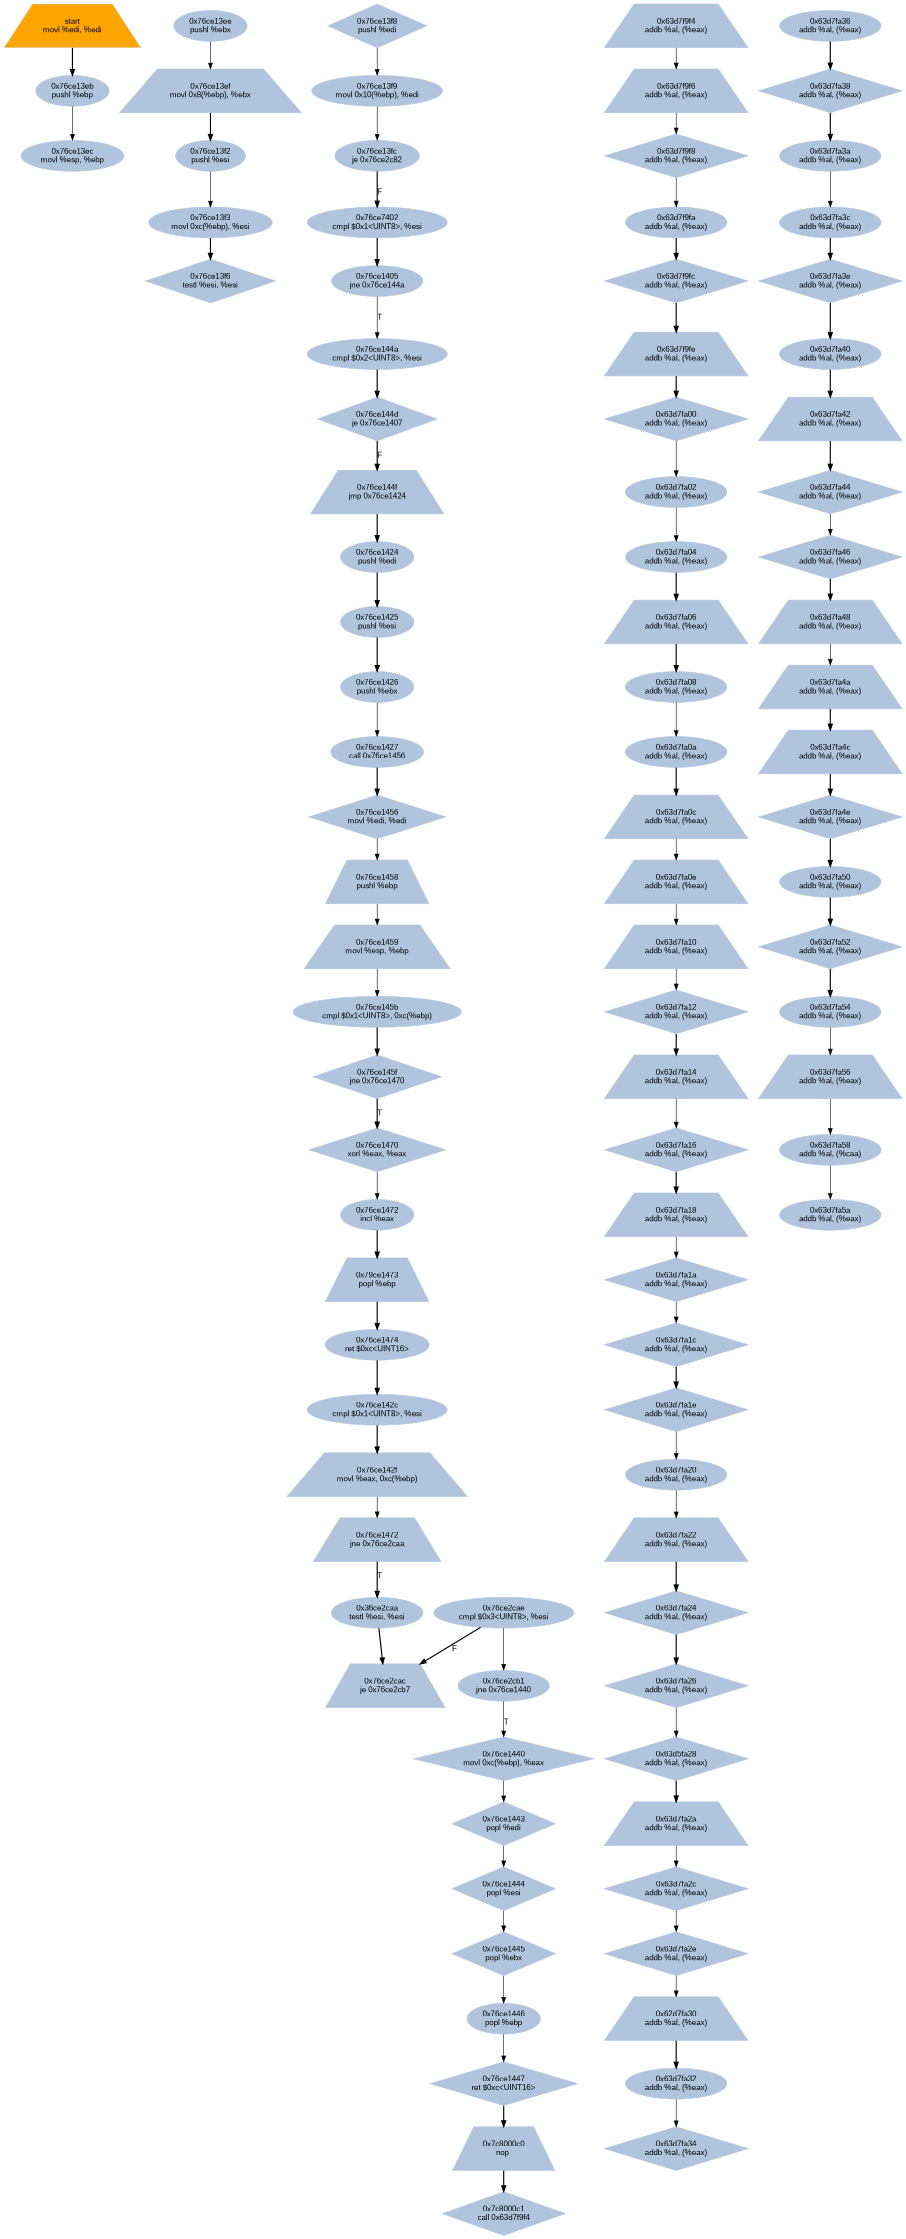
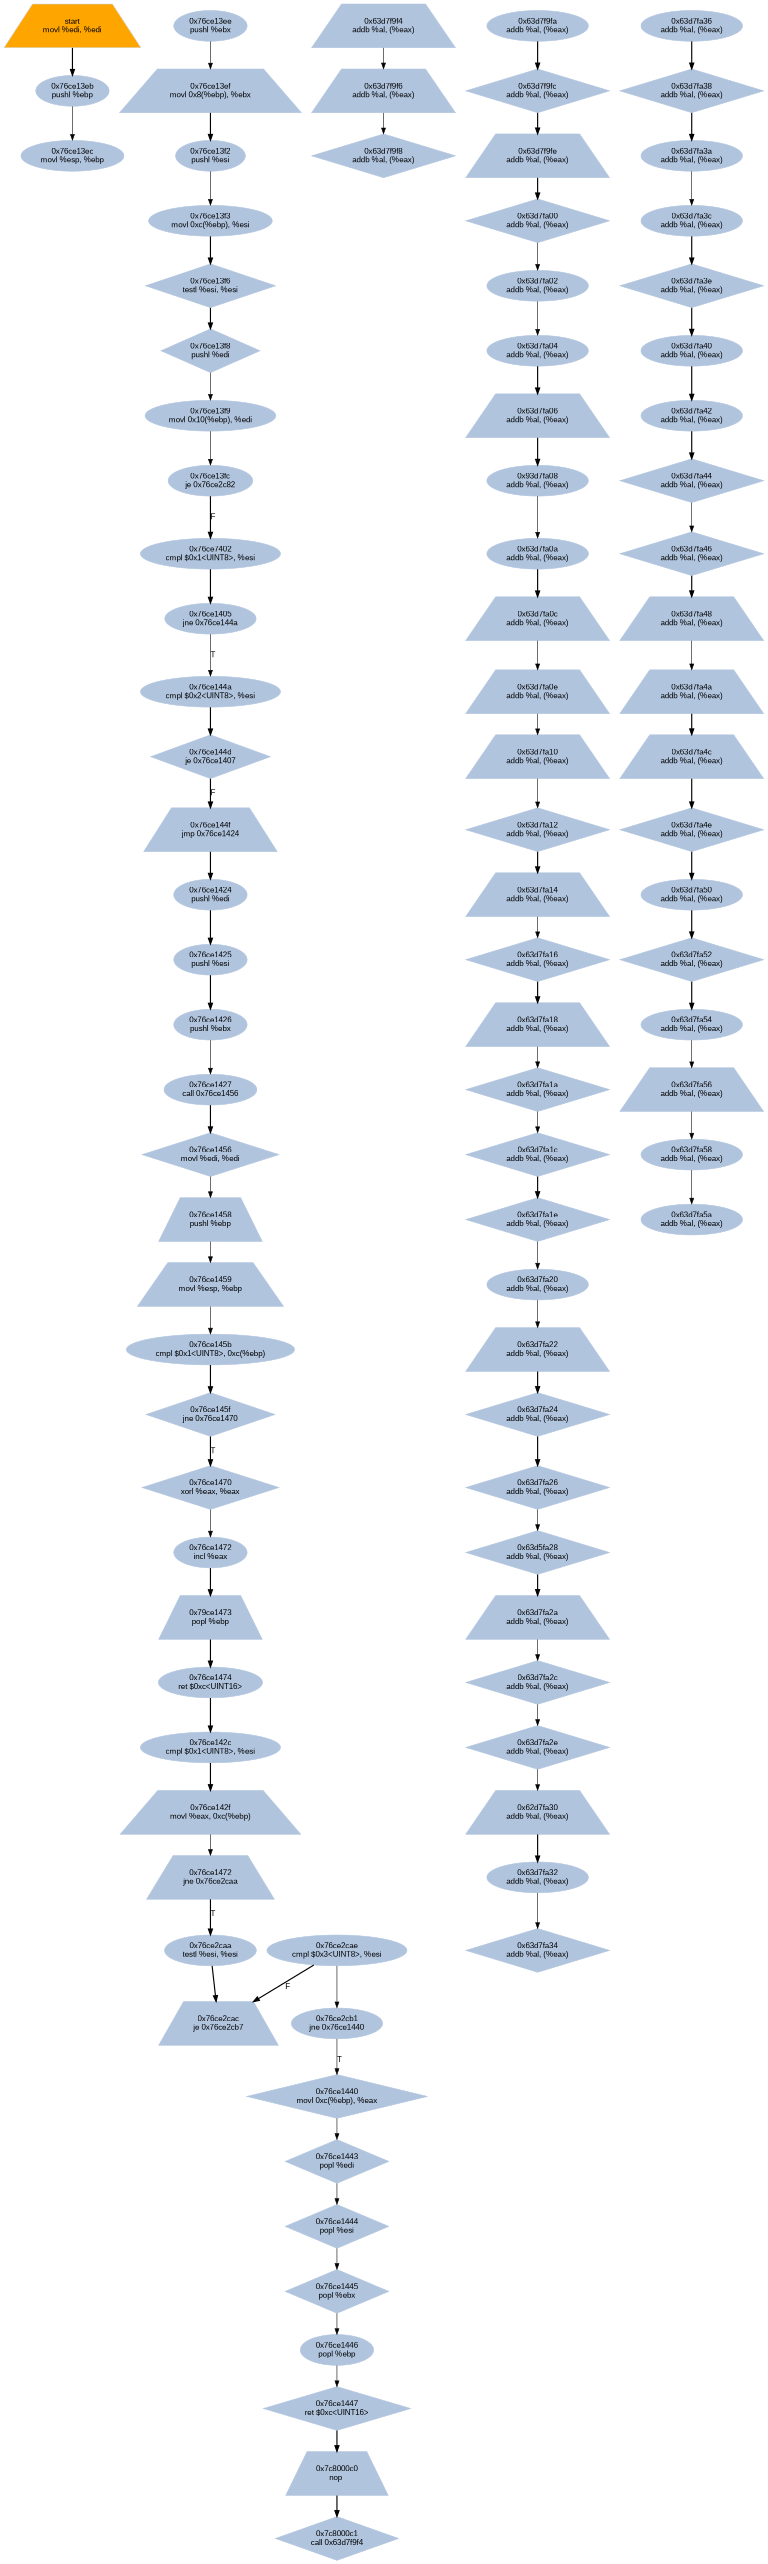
  digraph {
    fontname="Liberation Sans"
    node [color=lightsteelblue fillcolor=lightsteelblue fontname="Liberation Sans" shape=ellipse style=filled]
    edge [color="#000000" fontname="Liberation Sans" style=bold]
    n1 [color=lightgrey fillcolor=orange label="start\nmovl %edi, %edi" shape=trapezium]
    n2 [label="0x76ce13eb\npushl %ebp"]
    n3 [label="0x76ce13ec\nmovl %esp, %ebp"]
    n4 [label="0x76ce13ee\npushl %ebx"]
    n5 [label="0x76ce13ef\nmovl 0x8(%ebp), %ebx" shape=trapezium]
    n6 [label="0x76ce13f2\npushl %esi"]
    n7 [label="0x76ce13f3\nmovl 0xc(%ebp), %esi"]
    n8 [label="0x76ce13f6\ntestl %esi, %esi" shape=diamond]
    n9 [label="0x76ce13f8\npushl %edi" shape=diamond]
    n10 [label="0x76ce13f9\nmovl 0x10(%ebp), %edi"]
    n11 [label="0x76ce13fc\nje 0x76ce2c82"]
    n12 [label="0x76ce7402\ncmpl $0x1<UINT8>, %esi"]
    n13 [label="0x76ce1405\njne 0x76ce144a"]
    n14 [label="0x76ce144a\ncmpl $0x2<UINT8>, %esi"]
    n15 [label="0x76ce144d\nje 0x76ce1407" shape=diamond]
    n16 [label="0x76ce144f\njmp 0x76ce1424" shape=trapezium]
    n17 [label="0x76ce1424\npushl %edi"]
    n18 [label="0x76ce1425\npushl %esi"]
    n19 [label="0x76ce1426\npushl %ebx"]
    n20 [label="0x76ce1427\ncall 0x76ce1456"]
    n21 [label="0x76ce1456\nmovl %edi, %edi" shape=diamond]
    n22 [label="0x76ce1458\npushl %ebp" shape=trapezium]
    n23 [label="0x76ce1459\nmovl %esp, %ebp" shape=trapezium]
    n24 [label="0x76ce145b\ncmpl $0x1<UINT8>, 0xc(%ebp)"]
    n25 [label="0x76ce145f\njne 0x76ce1470" shape=diamond]
    n26 [label="0x76ce1470\nxorl %eax, %eax" shape=diamond]
    n27 [label="0x76ce1472\nincl %eax"]
    n28 [label="0x79ce1473\npopl %ebp" shape=trapezium]
    n29 [label="0x76ce1474\nret $0xc<UINT16>"]
    n30 [label="0x76ce142c\ncmpl $0x1<UINT8>, %esi"]
    n31 [label="0x76ce142f\nmovl %eax, 0xc(%ebp)" shape=trapezium]
    n32 [label="0x76ce1472\njne 0x76ce2caa" shape=trapezium]
-   n33 [label="0x36ce2caa\ntestl %esi, %esi"]
+   n33 [label="0x76ce2caa\ntestl %esi, %esi"]
    n34 [label="0x76ce2cac\nje 0x76ce2cb7" shape=trapezium]
    n35 [label="0x76ce2cae\ncmpl $0x3<UINT8>, %esi"]
    n36 [label="0x76ce2cb1\njne 0x76ce1440"]
    n37 [label="0x76ce1440\nmovl 0xc(%ebp), %eax" shape=diamond]
    n38 [label="0x76ce1443\npopl %edi" shape=diamond]
    n39 [label="0x76ce1444\npopl %esi" shape=diamond]
    n40 [label="0x76ce1445\npopl %ebx" shape=diamond]
    n41 [label="0x76ce1446\npopl %ebp"]
    n42 [label="0x76ce1447\nret $0xc<UINT16>" shape=diamond]
    n43 [label="0x7c8000c0\nnop " shape=trapezium]
    n44 [label="0x7c8000c1\ncall 0x63d7f9f4" shape=diamond]
    n45 [label="0x63d7f9f4\naddb %al, (%eax)" shape=trapezium]
    n46 [label="0x63d7f9f6\naddb %al, (%eax)" shape=trapezium]
    n47 [label="0x63d7f9f8\naddb %al, (%eax)" shape=diamond]
    n48 [label="0x63d7f9fa\naddb %al, (%eax)"]
    n49 [label="0x63d7f9fc\naddb %al, (%eax)" shape=diamond]
    n50 [label="0x63d7f9fe\naddb %al, (%eax)" shape=trapezium]
    n51 [label="0x63d7fa00\naddb %al, (%eax)" shape=diamond]
    n52 [label="0x63d7fa02\naddb %al, (%eax)"]
    n53 [label="0x63d7fa04\naddb %al, (%eax)"]
    n54 [label="0x63d7fa06\naddb %al, (%eax)" shape=trapezium]
-   n55 [label="0x63d7fa08\naddb %al, (%eax)"]
+   n55 [label="0x93d7fa08\naddb %al, (%eax)"]
    n56 [label="0x63d7fa0a\naddb %al, (%eax)"]
    n57 [label="0x63d7fa0c\naddb %al, (%eax)" shape=trapezium]
    n58 [label="0x63d7fa0e\naddb %al, (%eax)" shape=trapezium]
    n59 [label="0x63d7fa10\naddb %al, (%eax)" shape=trapezium]
    n60 [label="0x63d7fa12\naddb %al, (%eax)" shape=diamond]
    n61 [label="0x63d7fa14\naddb %al, (%eax)" shape=trapezium]
    n62 [label="0x63d7fa16\naddb %al, (%eax)" shape=diamond]
    n63 [label="0x63d7fa18\naddb %al, (%eax)" shape=trapezium]
    n64 [label="0x63d7fa1a\naddb %al, (%eax)" shape=diamond]
    n65 [label="0x63d7fa1c\naddb %al, (%eax)" shape=diamond]
    n66 [label="0x63d7fa1e\naddb %al, (%eax)" shape=diamond]
    n67 [label="0x63d7fa20\naddb %al, (%eax)"]
    n68 [label="0x63d7fa22\naddb %al, (%eax)" shape=trapezium]
    n69 [label="0x63d7fa24\naddb %al, (%eax)" shape=diamond]
    n70 [label="0x63d7fa26\naddb %al, (%eax)" shape=diamond]
    n71 [label="0x63d5fa28\naddb %al, (%eax)" shape=diamond]
    n72 [label="0x63d7fa2a\naddb %al, (%eax)" shape=trapezium]
    n73 [label="0x63d7fa2c\naddb %al, (%eax)" shape=diamond]
    n74 [label="0x63d7fa2e\naddb %al, (%eax)" shape=diamond]
    n75 [label="0x62d7fa30\naddb %al, (%eax)" shape=trapezium]
    n76 [label="0x63d7fa32\naddb %al, (%eax)"]
    n77 [label="0x63d7fa34\naddb %al, (%eax)" shape=diamond]
    n78 [label="0x63d7fa36\naddb %al, (%eax)"]
    n79 [label="0x63d7fa38\naddb %al, (%eax)" shape=diamond]
    n80 [label="0x63d7fa3a\naddb %al, (%eax)"]
    n81 [label="0x63d7fa3c\naddb %al, (%eax)"]
    n82 [label="0x63d7fa3e\naddb %al, (%eax)" shape=diamond]
    n83 [label="0x63d7fa40\naddb %al, (%eax)"]
-   n84 [label="0x63d7fa42\naddb %al, (%eax)" shape=trapezium]
+   n84 [label="0x63d7fa42\naddb %al, (%eax)"]
    n85 [label="0x63d7fa44\naddb %al, (%eax)" shape=diamond]
    n86 [label="0x63d7fa46\naddb %al, (%eax)" shape=diamond]
    n87 [label="0x63d7fa48\naddb %al, (%eax)" shape=trapezium]
    n88 [label="0x63d7fa4a\naddb %al, (%eax)" shape=trapezium]
    n89 [label="0x63d7fa4c\naddb %al, (%eax)" shape=trapezium]
    n90 [label="0x63d7fa4e\naddb %al, (%eax)" shape=diamond]
    n91 [label="0x63d7fa50\naddb %al, (%eax)"]
    n92 [label="0x63d7fa52\naddb %al, (%eax)" shape=diamond]
    n93 [label="0x63d7fa54\naddb %al, (%eax)"]
    n94 [label="0x63d7fa56\naddb %al, (%eax)" shape=trapezium]
-   n95 [label="0x63d7fa58\naddb %al, (%caa)"]
+   n95 [label="0x63d7fa58\naddb %al, (%eax)"]
    n96 [label="0x63d7fa5a\naddb %al, (%eax)"]
    n1 -> n2
    n2 -> n3 [style=solid]
    n4 -> n5 [style=solid]
    n5 -> n6
    n6 -> n7 [style=solid]
    n7 -> n8
+   n8 -> n9
    n9 -> n10 [style=solid]
    n10 -> n11 [style=solid]
    n11 -> n12 [label=F]
    n12 -> n13
    n13 -> n14 [label=T style=solid]
    n14 -> n15
    n15 -> n16 [label=F]
    n16 -> n17
    n17 -> n18
    n18 -> n19
    n19 -> n20 [style=solid]
    n20 -> n21
    n21 -> n22 [style=solid]
    n22 -> n23 [style=solid]
    n23 -> n24 [style=solid]
    n24 -> n25
    n25 -> n26 [label=T]
    n26 -> n27 [style=solid]
    n27 -> n28
    n28 -> n29
    n29 -> n30
    n30 -> n31
    n31 -> n32 [style=solid]
    n32 -> n33 [label=T]
    n33 -> n34
    n35 -> n34 [label=F]
    n35 -> n36 [style=solid]
    n36 -> n37 [label=T style=solid]
    n37 -> n38 [style=solid]
    n38 -> n39 [style=solid]
    n39 -> n40 [style=solid]
    n40 -> n41 [style=solid]
    n41 -> n42 [style=solid]
    n42 -> n43
    n43 -> n44
    n45 -> n46 [style=solid]
    n46 -> n47 [style=solid]
-   n47 -> n48 [style=solid]
    n48 -> n49
    n49 -> n50
    n50 -> n51
    n51 -> n52 [style=solid]
    n52 -> n53 [style=solid]
    n53 -> n54
    n54 -> n55
    n55 -> n56 [style=solid]
    n56 -> n57
    n57 -> n58 [style=solid]
    n58 -> n59 [style=solid]
    n59 -> n60 [style=solid]
    n60 -> n61
    n61 -> n62 [style=solid]
    n62 -> n63
    n63 -> n64 [style=solid]
    n64 -> n65 [style=solid]
    n65 -> n66
    n66 -> n67 [style=solid]
    n67 -> n68 [style=solid]
    n68 -> n69
    n69 -> n70
    n70 -> n71 [style=solid]
    n71 -> n72
    n72 -> n73 [style=solid]
    n73 -> n74 [style=solid]
    n74 -> n75 [style=solid]
    n75 -> n76
    n76 -> n77 [style=solid]
    n78 -> n79
    n79 -> n80
    n80 -> n81 [style=solid]
    n81 -> n82
    n82 -> n83
    n83 -> n84
    n84 -> n85
    n85 -> n86 [style=solid]
    n86 -> n87
    n87 -> n88 [style=solid]
    n88 -> n89
    n89 -> n90
    n90 -> n91
    n91 -> n92
    n92 -> n93
    n93 -> n94 [style=solid]
    n94 -> n95 [style=solid]
    n95 -> n96 [style=solid]
  }
